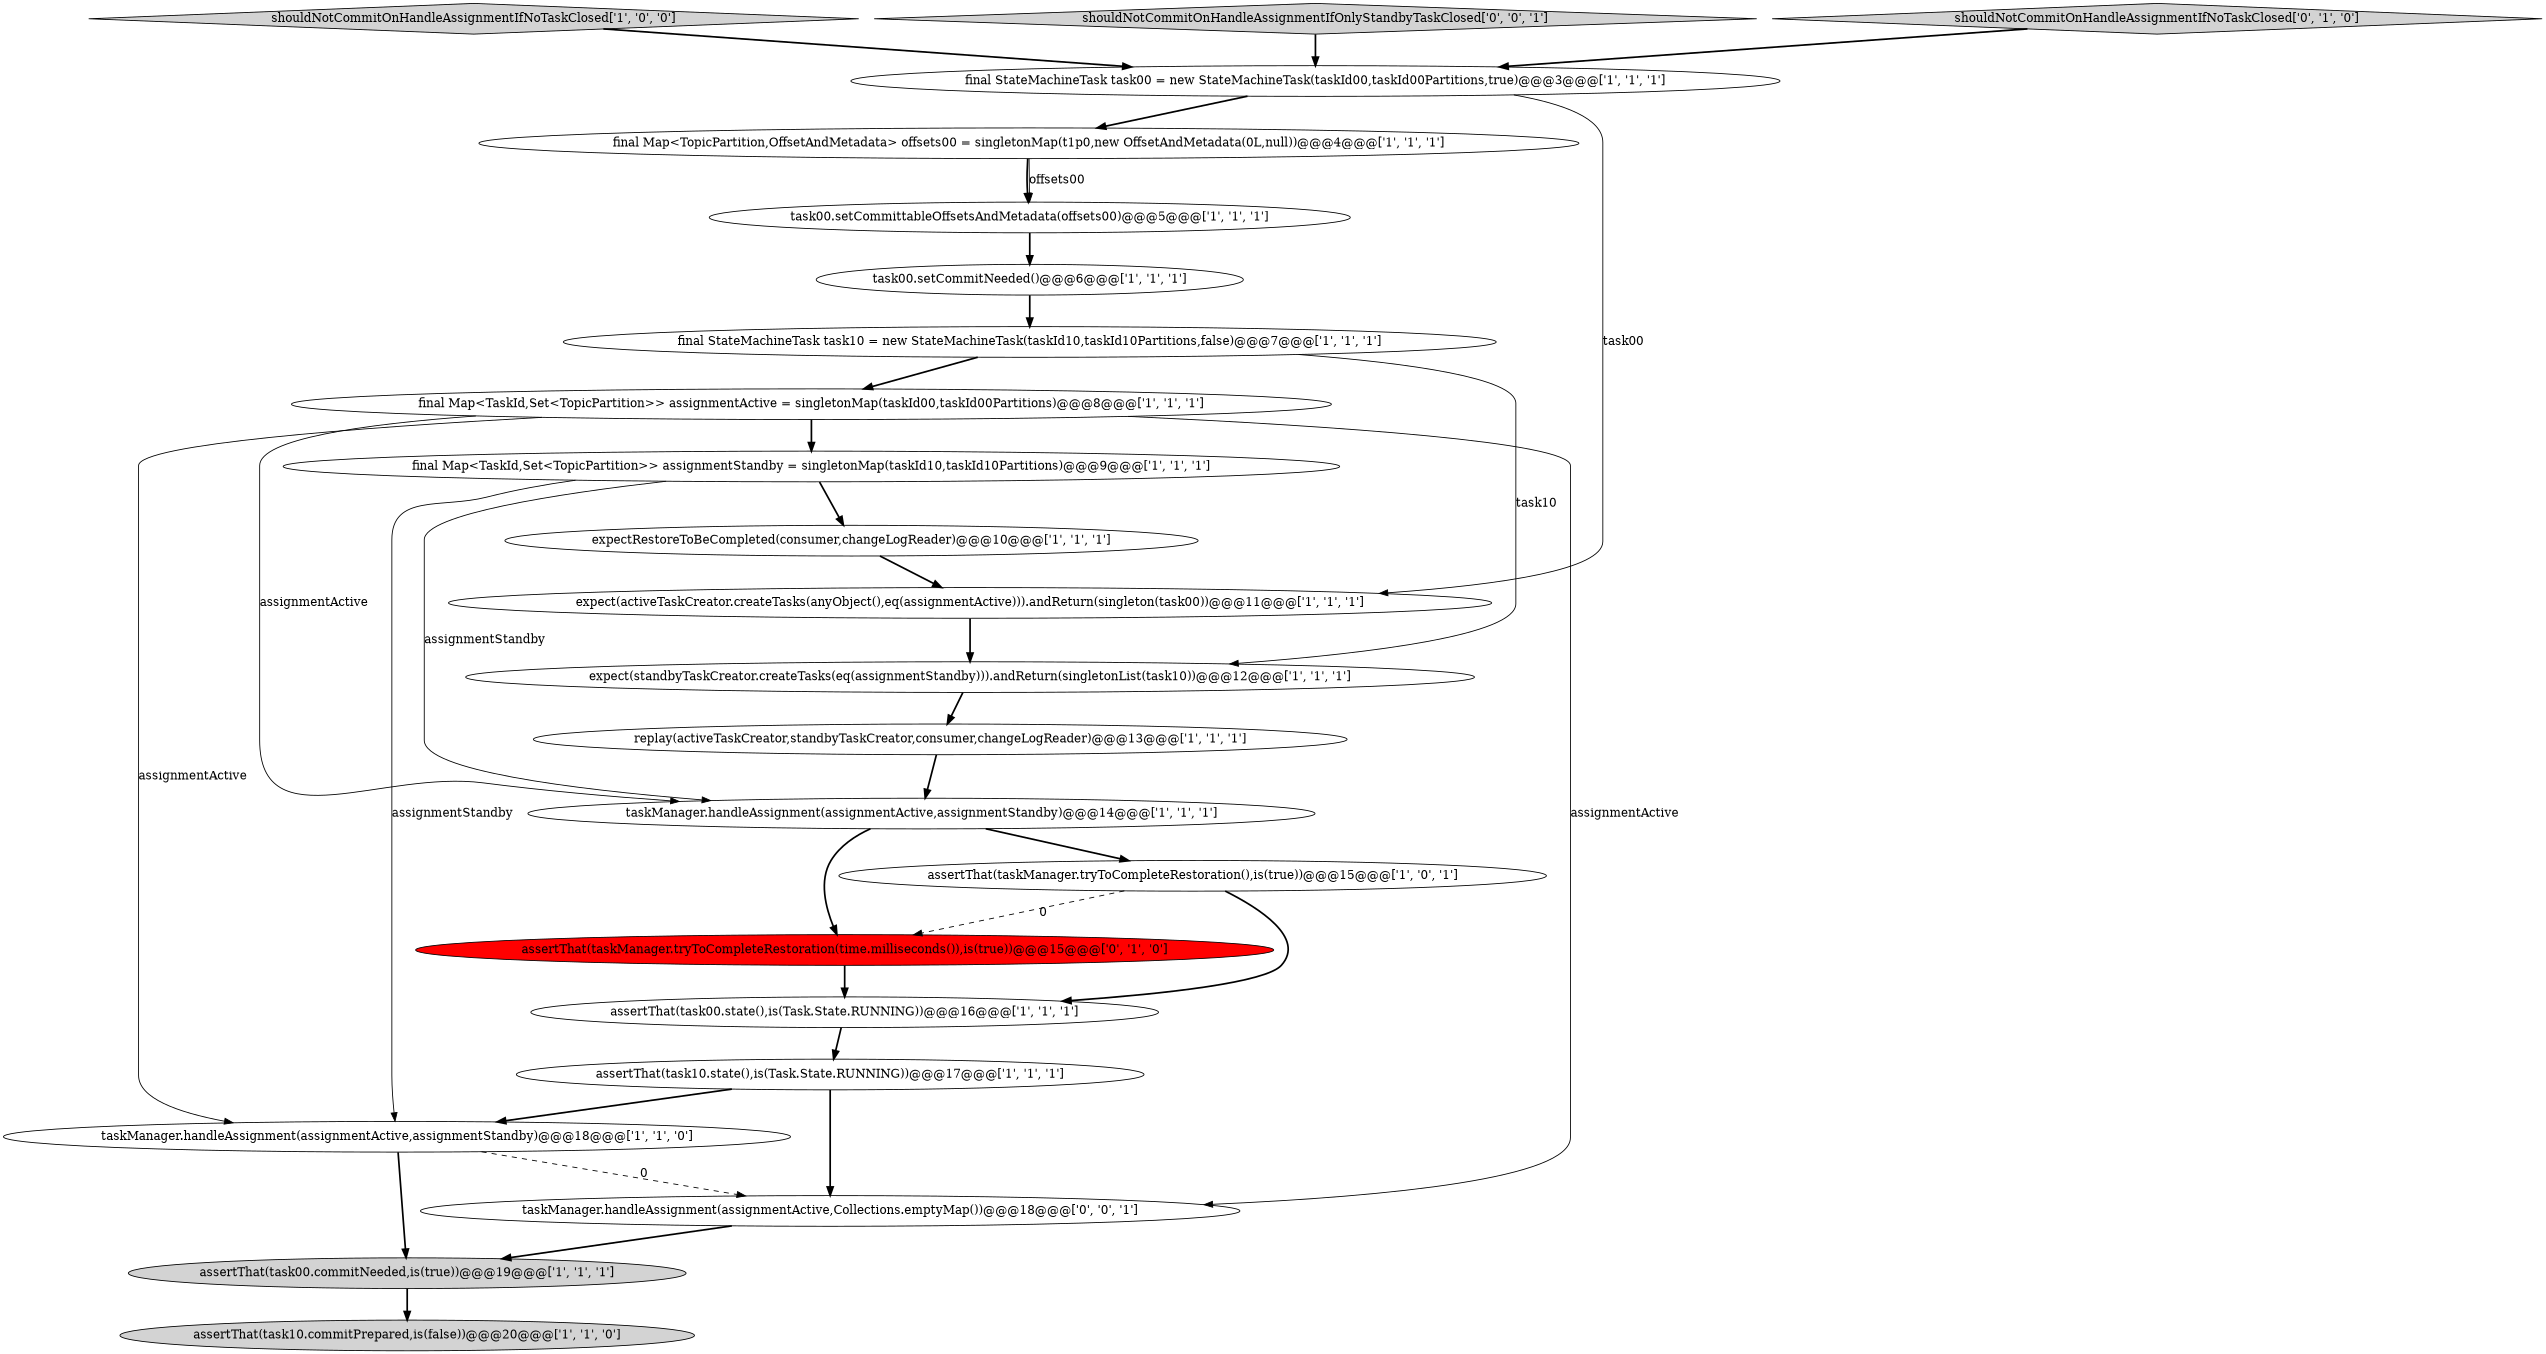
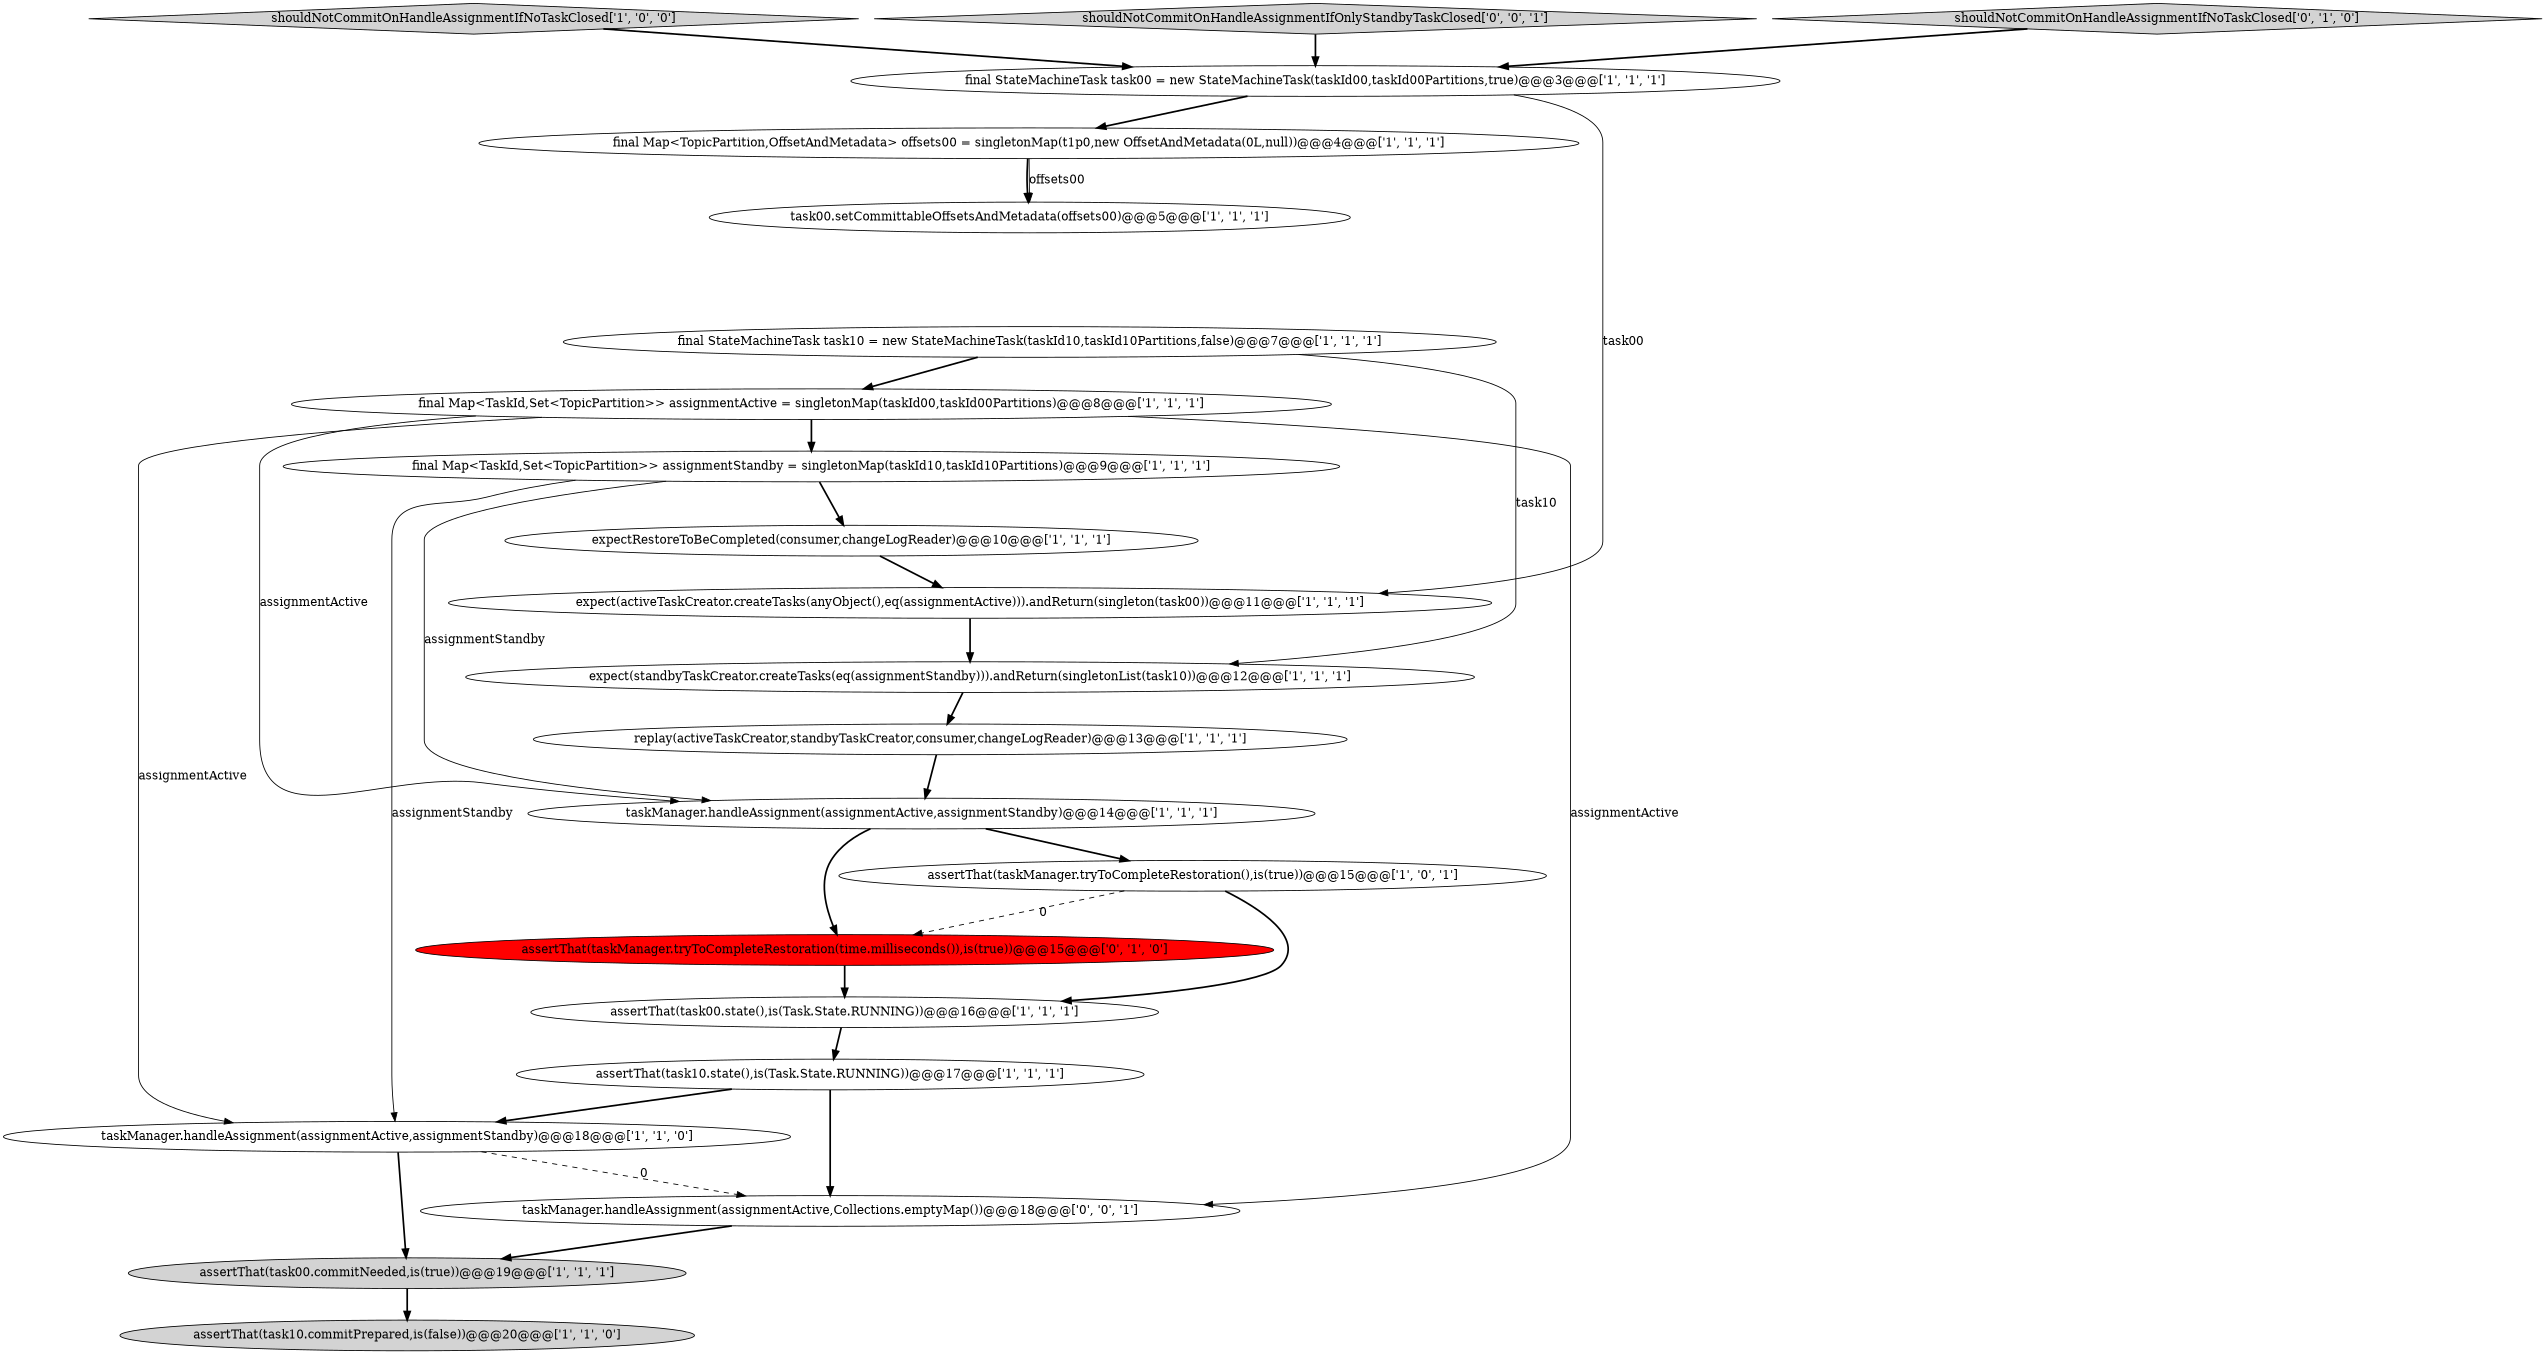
  digraph {
    node [fillcolor=white shape=ellipse style=filled]
    edge [style=bold]
    n1 [label="assertThat(task00.state(),is(Task.State.RUNNING))@@@16@@@['1', '1', '1']"]
    n2 [label="assertThat(task10.state(),is(Task.State.RUNNING))@@@17@@@['1', '1', '1']"]
    n3 [label="final Map<TopicPartition,OffsetAndMetadata> offsets00 = singletonMap(t1p0,new OffsetAndMetadata(0L,null))@@@4@@@['1', '1', '1']"]
    n4 [label="task00.setCommittableOffsetsAndMetadata(offsets00)@@@5@@@['1', '1', '1']"]
    n5 [fillcolor=lightgray label="assertThat(task00.commitNeeded,is(true))@@@19@@@['1', '1', '1']"]
    n6 [fillcolor=lightgray label="assertThat(task10.commitPrepared,is(false))@@@20@@@['1', '1', '0']"]
    n7 [fillcolor=red label="assertThat(taskManager.tryToCompleteRestoration(time.milliseconds()),is(true))@@@15@@@['0', '1', '0']"]
    n8 [fillcolor=lightgray label="shouldNotCommitOnHandleAssignmentIfNoTaskClosed['1', '0', '0']" shape=diamond]
    n9 [label="final StateMachineTask task00 = new StateMachineTask(taskId00,taskId00Partitions,true)@@@3@@@['1', '1', '1']"]
    n10 [label="expect(standbyTaskCreator.createTasks(eq(assignmentStandby))).andReturn(singletonList(task10))@@@12@@@['1', '1', '1']"]
    n11 [label="replay(activeTaskCreator,standbyTaskCreator,consumer,changeLogReader)@@@13@@@['1', '1', '1']"]
    n12 [label="expect(activeTaskCreator.createTasks(anyObject(),eq(assignmentActive))).andReturn(singleton(task00))@@@11@@@['1', '1', '1']"]
-   n13 [label="task00.setCommitNeeded()@@@6@@@['1', '1', '1']"]
    n14 [label="final StateMachineTask task10 = new StateMachineTask(taskId10,taskId10Partitions,false)@@@7@@@['1', '1', '1']"]
    n15 [label="taskManager.handleAssignment(assignmentActive,assignmentStandby)@@@18@@@['1', '1', '0']"]
    n16 [label="taskManager.handleAssignment(assignmentActive,Collections.emptyMap())@@@18@@@['0', '0', '1']"]
    n17 [label="assertThat(taskManager.tryToCompleteRestoration(),is(true))@@@15@@@['1', '0', '1']"]
    n18 [fillcolor=lightgray label="shouldNotCommitOnHandleAssignmentIfOnlyStandbyTaskClosed['0', '0', '1']" shape=diamond]
    n19 [label="taskManager.handleAssignment(assignmentActive,assignmentStandby)@@@14@@@['1', '1', '1']"]
    n20 [label="final Map<TaskId,Set<TopicPartition>> assignmentActive = singletonMap(taskId00,taskId00Partitions)@@@8@@@['1', '1', '1']"]
    n21 [label="expectRestoreToBeCompleted(consumer,changeLogReader)@@@10@@@['1', '1', '1']"]
    n22 [label="final Map<TaskId,Set<TopicPartition>> assignmentStandby = singletonMap(taskId10,taskId10Partitions)@@@9@@@['1', '1', '1']"]
    n23 [fillcolor=lightgray label="shouldNotCommitOnHandleAssignmentIfNoTaskClosed['0', '1', '0']" shape=diamond]
    n1 -> n2
    n2 -> n15
    n2 -> n16
    n3 -> n4 [label=offsets00 style=solid]
    n3 -> n4
-   n4 -> n13
    n5 -> n6
    n7 -> n1
    n8 -> n9
    n9 -> n3
    n9 -> n12 [label=task00 style=solid]
    n10 -> n11
    n11 -> n19
    n12 -> n10
-   n13 -> n14
    n14 -> n10 [label=task10 style=solid]
    n14 -> n20
    n15 -> n5
    n15 -> n16 [label=0 style=dashed]
    n16 -> n5
    n17 -> n1
    n17 -> n7 [label=0 style=dashed]
    n18 -> n9
    n19 -> n7
    n19 -> n17
    n20 -> n15 [label=assignmentActive style=solid]
    n20 -> n16 [label=assignmentActive style=solid]
    n20 -> n19 [label=assignmentActive style=solid]
    n20 -> n22
    n21 -> n12
    n22 -> n15 [label=assignmentStandby style=solid]
    n22 -> n19 [label=assignmentStandby style=solid]
    n22 -> n21
    n23 -> n9
  }
